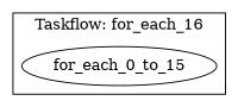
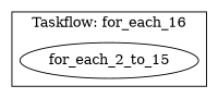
  digraph {
-   n1 [label=for_each_0_to_15]
+   n1 [label=for_each_2_to_15]
    subgraph cluster_1 {
      label="Taskflow: for_each_16"
      n1
    }
  }
